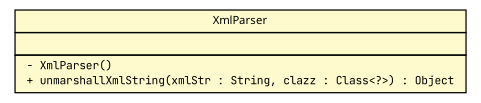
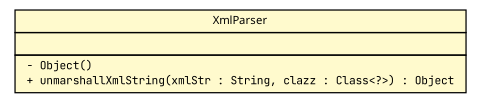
  digraph {
    nodesep=0.25
    ranksep=0.5
    fontname="JetBrains Mono"
-   n1 [fontcolor=black fontname="JetBrains Mono" fontsize=9.0 label=<<table title="broadwick.xml.XmlParser" border="0" cellborder="1" cellspacing="0" cellpadding="2" port="p" bgcolor="lemonChiffon" href="./XmlParser.html"> 		<tr><td><table border="0" cellspacing="0" cellpadding="1"> <tr><td align="center" balign="center"><font face="Trebuchet MS"> XmlParser </font></td></tr> 		</table></td></tr> 		<tr><td><table border="0" cellspacing="0" cellpadding="1"> <tr><td align="left" balign="left">  </td></tr> 		</table></td></tr> 		<tr><td><table border="0" cellspacing="0" cellpadding="1"> <tr><td align="left" balign="left"> - XmlParser() </td></tr> <tr><td align="left" balign="left"> + unmarshallXmlString(xmlStr : String, clazz : Class&lt;?&gt;) : Object </td></tr> 		</table></td></tr> 		</table>> shape=plaintext]
+   n1 [fontcolor=black fontname="JetBrains Mono" fontsize=9.0 label=<<table title="broadwick.xml.XmlParser" border="0" cellborder="1" cellspacing="0" cellpadding="2" port="p" bgcolor="lemonChiffon" href="./XmlParser.html"> 		<tr><td><table border="0" cellspacing="0" cellpadding="1"> <tr><td align="center" balign="center"><font face="Trebuchet MS"> XmlParser </font></td></tr> 		</table></td></tr> 		<tr><td><table border="0" cellspacing="0" cellpadding="1"> <tr><td align="left" balign="left">  </td></tr> 		</table></td></tr> 		<tr><td><table border="0" cellspacing="0" cellpadding="1"> <tr><td align="left" balign="left"> - Object() </td></tr> <tr><td align="left" balign="left"> + unmarshallXmlString(xmlStr : String, clazz : Class&lt;?&gt;) : Object </td></tr> 		</table></td></tr> 		</table>> shape=plaintext]
  }
